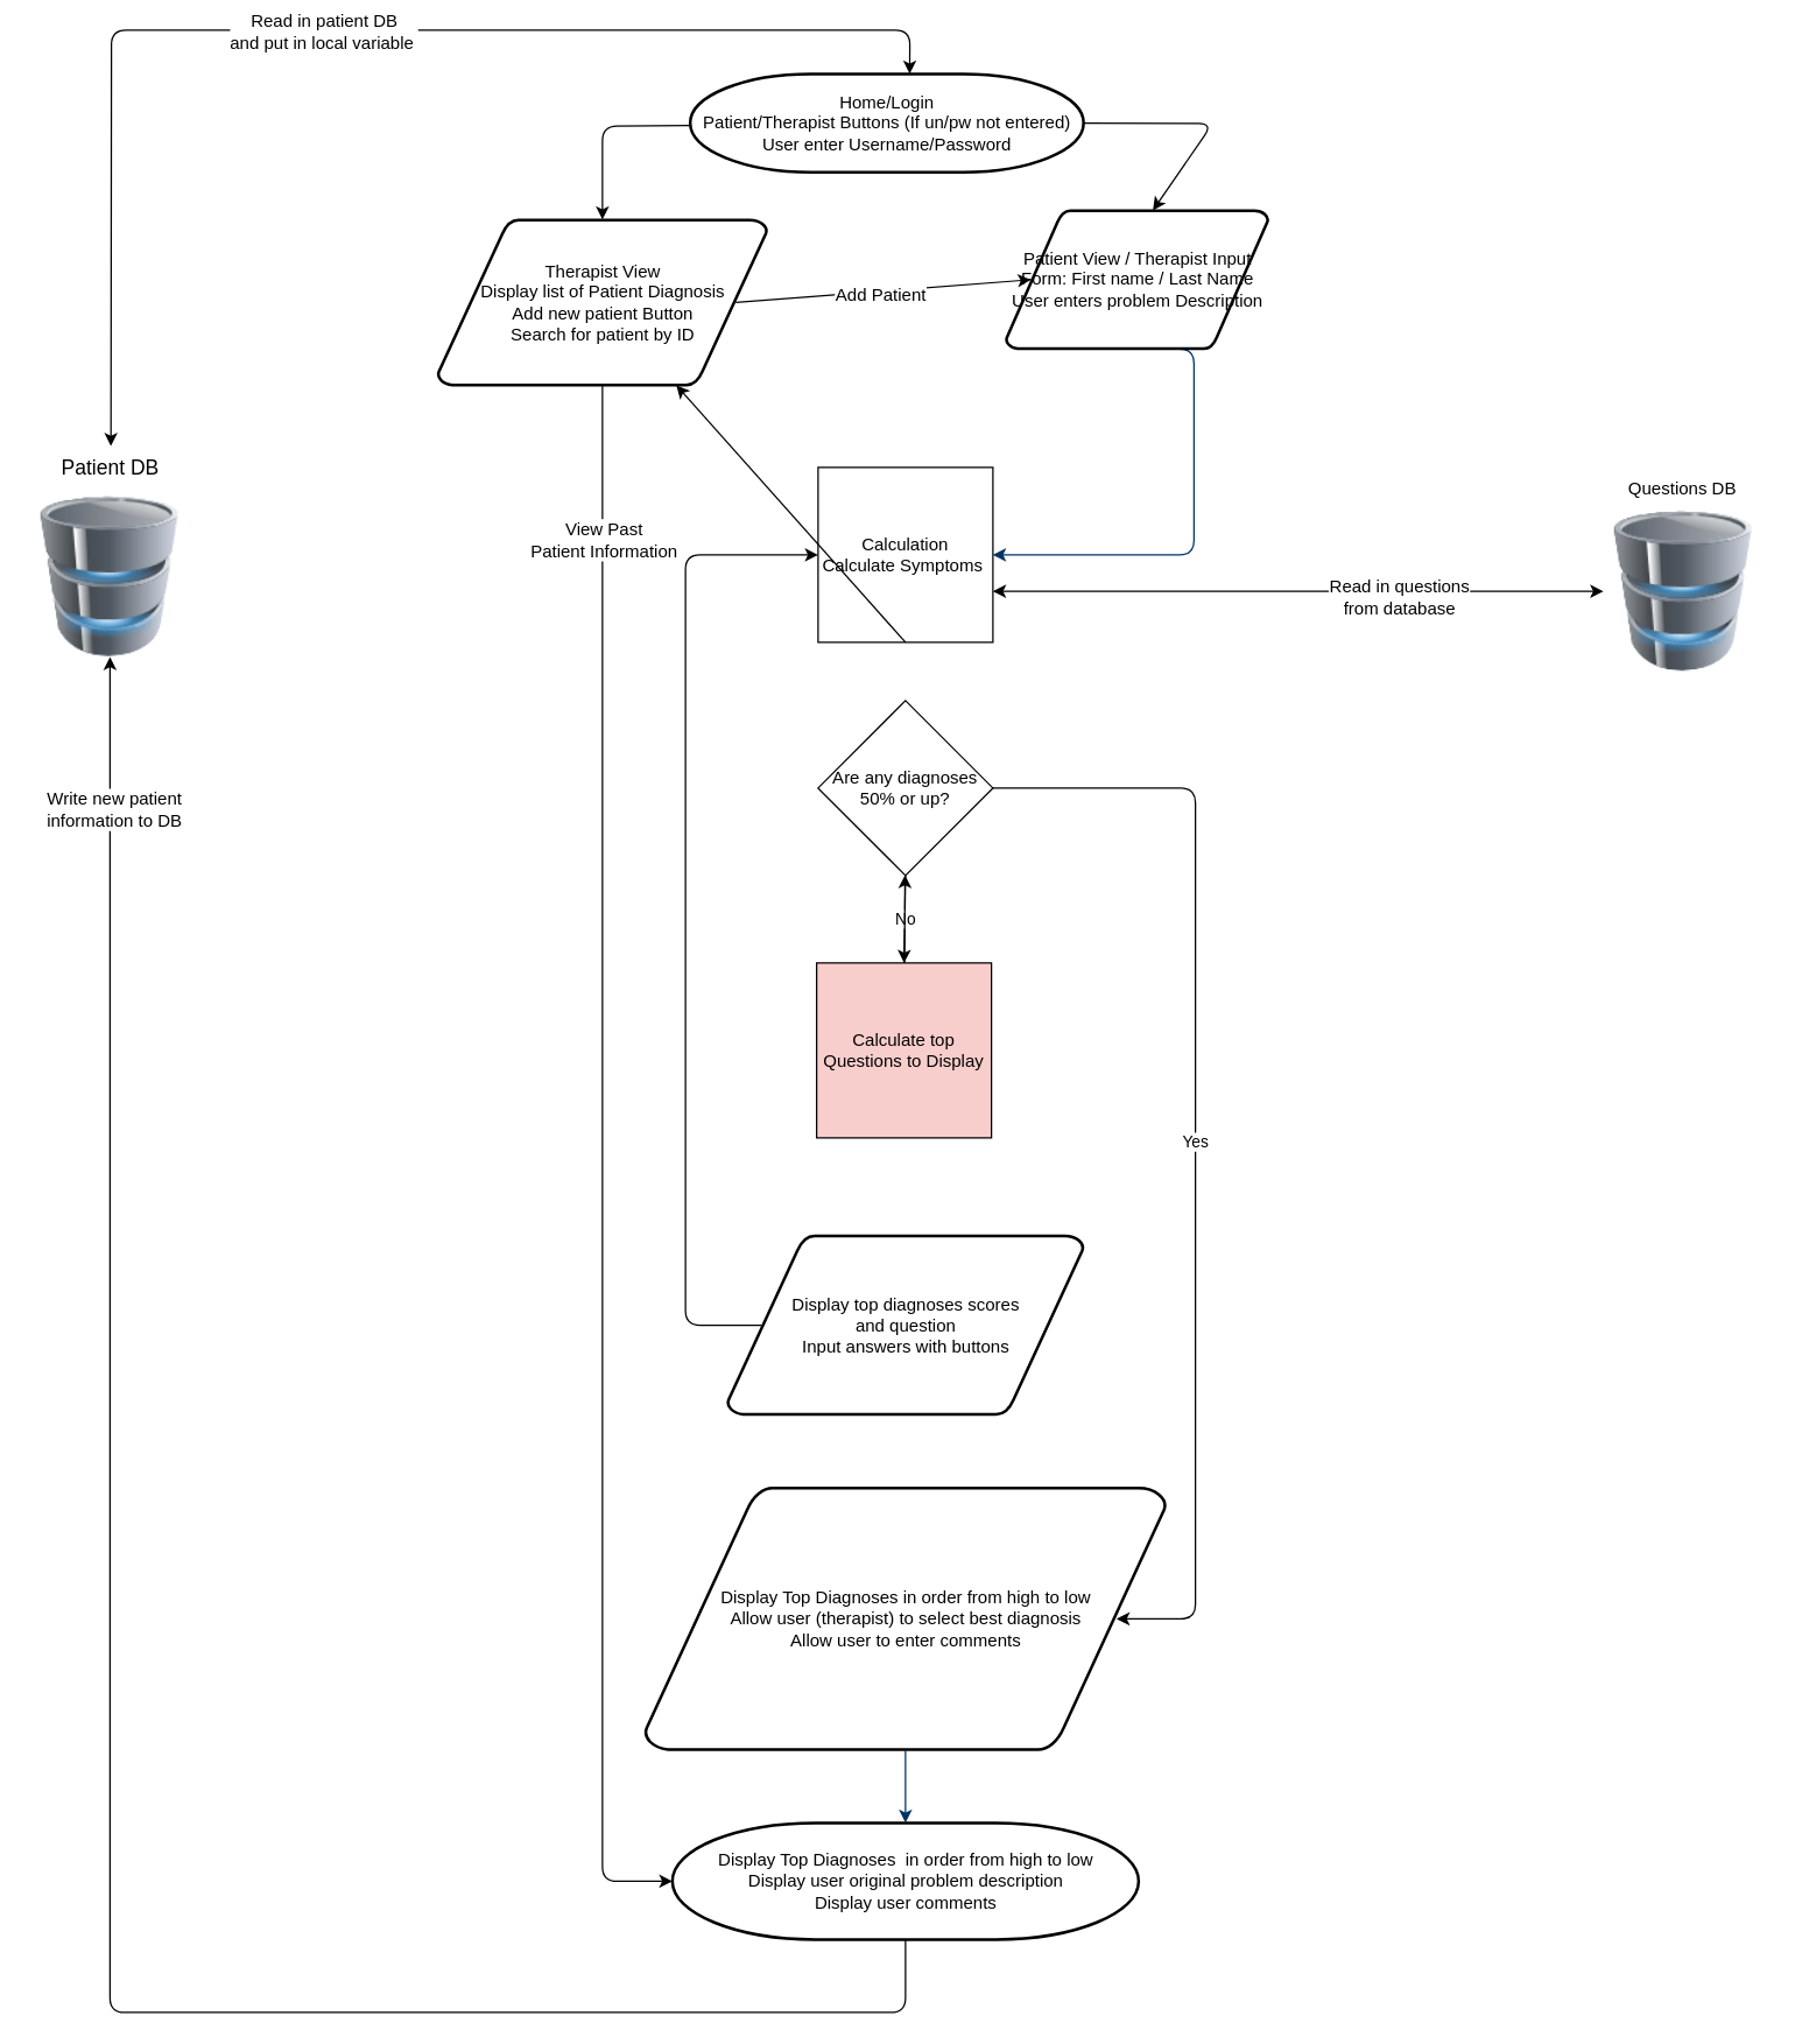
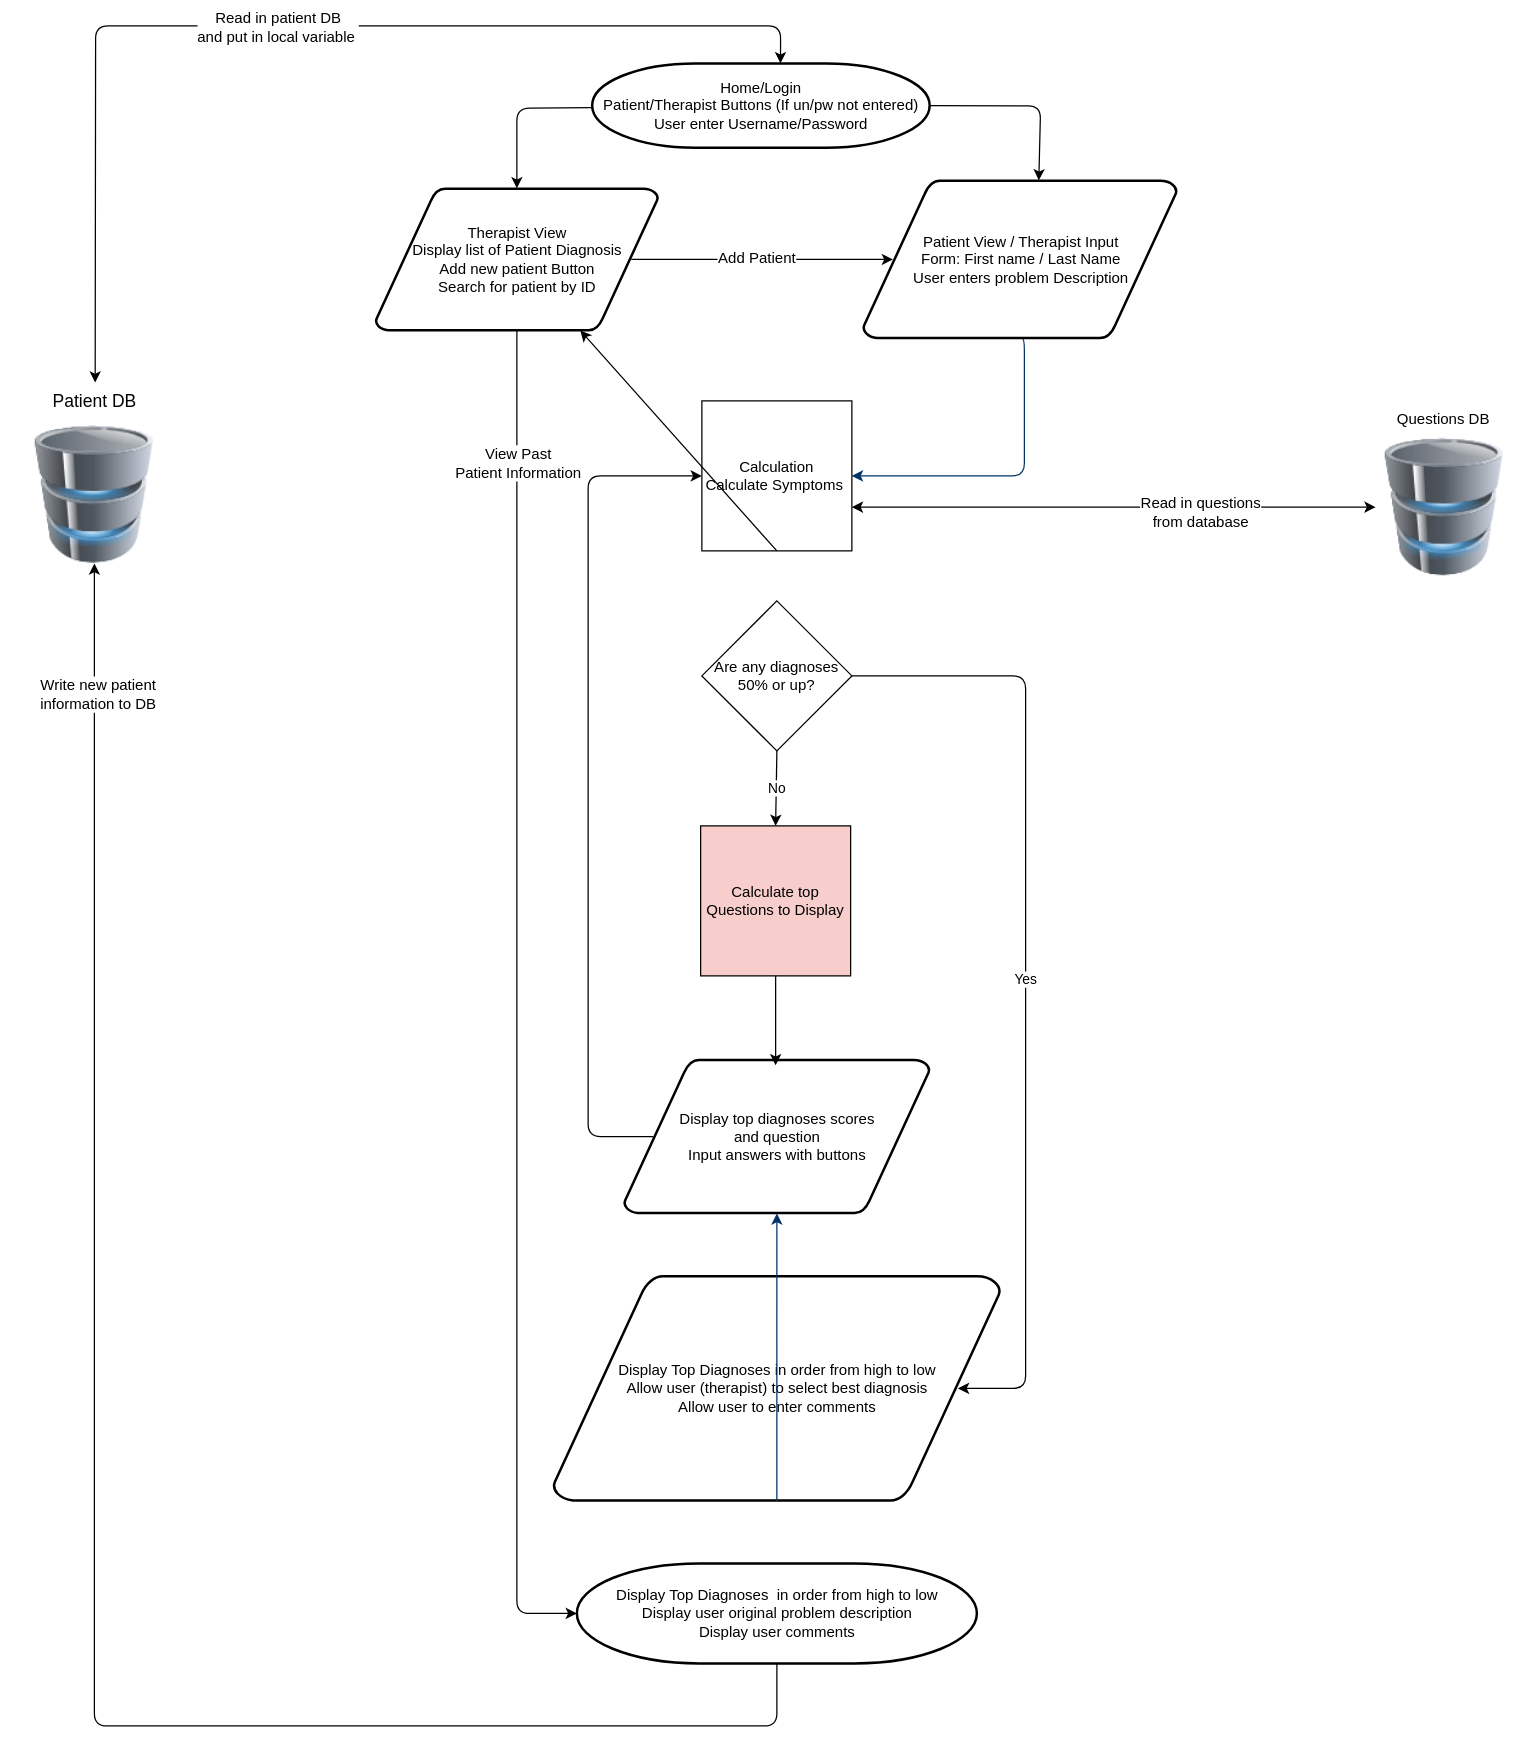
  <mxCell id="0" />
  <mxCell id="1" parent="0" />
  <mxCell id="2" value="Home/Login&lt;br&gt;Patient/Therapist Buttons (If un/pw not entered)&lt;br&gt;User enter Username/Password" style="shape=mxgraph.flowchart.terminator;strokeWidth=2;gradientColor=none;gradientDirection=north;fontStyle=0;html=1;" parent="1" vertex="1"><mxGeometry x="473.23" y="50" width="270" height="67.5" as="geometry" /></mxCell>
  <mxCell id="3" value="Therapist View&lt;br&gt;Display list of Patient Diagnosis&lt;br&gt;Add new patient Button&lt;br&gt;Search for patient by ID" style="shape=mxgraph.flowchart.data;strokeWidth=2;gradientColor=none;gradientDirection=north;fontStyle=0;html=1;" parent="1" vertex="1"><mxGeometry y="150" width="226" height="113.71" as="geometry" x="300" /></mxCell>
  <mxCell id="4" style="fontStyle=1;strokeColor=#000000;strokeWidth=1;html=1;" parent="1" source="2" target="3" edge="1"><mxGeometry relative="1" as="geometry"><Array as="points"><mxPoint x="413" y="86" /></Array></mxGeometry></mxCell>
  <mxCell id="5" value="" style="edgeStyle=elbowEdgeStyle;elbow=horizontal;exitX=0.5;exitY=1;exitPerimeter=0;fontStyle=1;strokeColor=#003366;strokeWidth=1;html=1;exitDx=0;exitDy=0;entryX=1;entryY=0.5;entryDx=0;entryDy=0;" parent="1" source="9" target="12" edge="1"><mxGeometry x="381" y="28.5" width="100" height="100" as="geometry"><mxPoint x="1050" y="467" as="sourcePoint" /><mxPoint x="690" y="325" as="targetPoint" /><Array as="points"><mxPoint x="819" y="288" /></Array></mxGeometry></mxCell>
  <mxCell id="6" value="Display Top Diagnoses in order from high to low&lt;br&gt;Allow user (therapist) to select best diagnosis&lt;br&gt;Allow user to enter comments" style="shape=mxgraph.flowchart.data;strokeWidth=2;gradientColor=none;gradientDirection=north;fontStyle=0;html=1;" parent="1" vertex="1"><mxGeometry x="442.11" y="1020" width="357.76" height="180" as="geometry" /></mxCell>
  <mxCell id="7" value="Display Top Diagnoses&amp;nbsp;&amp;nbsp;in order from high to low&lt;br&gt;Display user original problem description&lt;br&gt;Display user comments" style="shape=mxgraph.flowchart.terminator;strokeWidth=2;gradientColor=none;gradientDirection=north;fontStyle=0;html=1;" parent="1" vertex="1"><mxGeometry x="461" y="1250" width="320" height="80" as="geometry" /></mxCell>
- <mxCell id="8" value="" style="edgeStyle=elbowEdgeStyle;elbow=vertical;exitX=0.5;exitY=1;exitPerimeter=0;entryX=0.5;entryY=0;entryPerimeter=0;fontStyle=1;strokeColor=#003366;strokeWidth=1;html=1;" parent="1" source="6" target="7" edge="1"><mxGeometry x="-20" y="-680" width="100" height="100" as="geometry"><mxPoint x="280" y="-560" as="sourcePoint" /><mxPoint x="380" y="-660" as="targetPoint" /></mxGeometry></mxCell>
- <mxCell id="9" value="Patient View / Therapist Input&lt;br&gt;Form: First name / Last Name&lt;br&gt;User enters problem Description" style="shape=mxgraph.flowchart.data;strokeWidth=2;gradientColor=none;gradientDirection=north;fontStyle=0;html=1;" parent="1" vertex="1"><mxGeometry x="690" y="143.71" width="180" height="95" as="geometry" /></mxCell>
+ <mxCell id="8" value="" style="edgeStyle=elbowEdgeStyle;elbow=vertical;exitX=0.5;exitY=1;exitPerimeter=0;fontStyle=1;strokeColor=#003366;strokeWidth=1;html=1;" parent="1" source="6" target="13" edge="1"><mxGeometry x="-20" y="-680" width="100" height="100" as="geometry"><mxPoint x="280" y="-560" as="sourcePoint" /><mxPoint x="380" y="-660" as="targetPoint" /></mxGeometry></mxCell>
+ <mxCell id="9" value="Patient View / Therapist Input&lt;br&gt;Form: First name / Last Name&lt;br&gt;User enters problem Description" style="shape=mxgraph.flowchart.data;strokeWidth=2;gradientColor=none;gradientDirection=north;fontStyle=0;html=1;" parent="1" vertex="1"><mxGeometry x="690" y="143.71" width="251.01" height="126.29" as="geometry" /></mxCell>
  <mxCell id="10" value="" style="endArrow=classic;html=1;exitX=0.905;exitY=0.5;exitDx=0;exitDy=0;exitPerimeter=0;entryX=0.095;entryY=0.5;entryDx=0;entryDy=0;entryPerimeter=0;" parent="1" source="3" target="9" edge="1"><mxGeometry width="50" height="50" relative="1" as="geometry"><mxPoint x="530" y="230" as="sourcePoint" /><mxPoint x="580" y="180" as="targetPoint" /></mxGeometry></mxCell>
  <mxCell id="11" value="Add Patient" style="text;html=1;align=center;verticalAlign=middle;resizable=0;points=[];labelBackgroundColor=#ffffff;" parent="10" vertex="1" connectable="0"><mxGeometry x="-0.508" y="1" relative="1" as="geometry"><mxPoint x="49.12" y="-0.39" as="offset" /></mxGeometry></mxCell>
  <mxCell id="12" value="Calculation&lt;br&gt;Calculate Symptoms&amp;nbsp;" style="whiteSpace=wrap;html=1;aspect=fixed;" parent="1" vertex="1"><mxGeometry x="561" y="320" width="120" height="120" as="geometry" /></mxCell>
  <mxCell id="13" value="Display top diagnoses scores&lt;br&gt;and question&lt;br&gt;Input answers with buttons" style="shape=mxgraph.flowchart.data;strokeWidth=2;gradientColor=none;gradientDirection=north;fontStyle=0;html=1;" parent="1" vertex="1"><mxGeometry x="498.77" y="847" width="244.46" height="123" as="geometry" /></mxCell>
  <mxCell id="14" value="Are any diagnoses 50% or up?" style="rhombus;whiteSpace=wrap;html=1;" parent="1" vertex="1"><mxGeometry x="561" y="480" width="120" height="120" as="geometry" /></mxCell>
  <mxCell id="15" value="" style="endArrow=classic;html=1;exitX=0.5;exitY=1;exitDx=0;exitDy=0;" parent="1" source="12" target="3" edge="1"><mxGeometry width="50" height="50" relative="1" as="geometry"><mxPoint x="470" y="430" as="sourcePoint" /><mxPoint x="520" y="380" as="targetPoint" /></mxGeometry></mxCell>
  <mxCell id="16" value="Calculate top Questions to Display" style="whiteSpace=wrap;html=1;aspect=fixed;fillColor=#f8cecc;" parent="1" vertex="1"><mxGeometry x="560" y="660" width="120" height="120" as="geometry" /></mxCell>
  <mxCell id="17" value="No" style="endArrow=classic;html=1;exitX=0.5;exitY=1;exitDx=0;exitDy=0;entryX=0.5;entryY=0;entryDx=0;entryDy=0;" parent="1" target="16" edge="1"><mxGeometry width="50" height="50" relative="1" as="geometry"><mxPoint x="621.005" y="600" as="sourcePoint" /><mxPoint x="621" y="654" as="targetPoint" /></mxGeometry></mxCell>
- <mxCell id="18" value="" style="endArrow=classic;html=1;" parent="1" source="16" target="14" edge="1"><mxGeometry width="50" height="50" relative="1" as="geometry"><mxPoint x="619.335" y="780" as="sourcePoint" /><mxPoint x="619.34" y="833.71" as="targetPoint" /></mxGeometry></mxCell>
+ <mxCell id="18" value="" style="endArrow=classic;html=1;entryX=0.496;entryY=0.037;entryDx=0;entryDy=0;entryPerimeter=0;" parent="1" source="16" target="13" edge="1"><mxGeometry width="50" height="50" relative="1" as="geometry"><mxPoint x="619.335" y="780" as="sourcePoint" /><mxPoint x="619.34" y="833.71" as="targetPoint" /></mxGeometry></mxCell>
  <mxCell id="19" value="Yes" style="endArrow=classic;html=1;exitX=1;exitY=0.5;exitDx=0;exitDy=0;entryX=0.905;entryY=0.5;entryDx=0;entryDy=0;entryPerimeter=0;" parent="1" source="14" target="6" edge="1"><mxGeometry width="50" height="50" relative="1" as="geometry"><mxPoint x="705.175" y="540" as="sourcePoint" /><mxPoint x="830" y="1170" as="targetPoint" /><Array as="points"><mxPoint x="820" y="540" /><mxPoint x="820" y="1110" /></Array></mxGeometry></mxCell>
  <mxCell id="20" value="" style="edgeStyle=elbowEdgeStyle;elbow=horizontal;exitX=0.5;exitY=1;exitPerimeter=0;fontStyle=1;strokeColor=#000000;strokeWidth=1;html=1;exitDx=0;exitDy=0;entryX=0;entryY=0.5;entryDx=0;entryDy=0;entryPerimeter=0;" parent="1" source="3" target="7" edge="1"><mxGeometry x="-33.14" y="68.5" width="100" height="100" as="geometry"><mxPoint x="405.175" y="300" as="sourcePoint" /><mxPoint x="413" y="560" as="targetPoint" /><Array as="points"><mxPoint x="413" y="370" /><mxPoint x="420" y="390" /><mxPoint x="404.86" y="328" /></Array></mxGeometry></mxCell>
  <mxCell id="21" value="View Past &lt;br&gt;Patient Information" style="text;html=1;align=center;verticalAlign=middle;resizable=0;points=[];labelBackgroundColor=#ffffff;" parent="20" vertex="1" connectable="0"><mxGeometry relative="1" as="geometry"><mxPoint y="-430.85" as="offset" /></mxGeometry></mxCell>
  <mxCell id="22" value="" style="edgeStyle=elbowEdgeStyle;elbow=horizontal;fontStyle=1;strokeColor=#000000;strokeWidth=1;html=1;entryX=0;entryY=0.5;entryDx=0;entryDy=0;exitX=0.095;exitY=0.5;exitDx=0;exitDy=0;exitPerimeter=0;" parent="1" source="13" target="12" edge="1"><mxGeometry x="-103.14" y="425.5" width="100" height="100" as="geometry"><mxPoint x="400" y="770" as="sourcePoint" /><mxPoint x="190" y="770.145" as="targetPoint" /><Array as="points"><mxPoint x="470" y="700" /><mxPoint x="334.86" y="685" /></Array></mxGeometry></mxCell>
  <mxCell id="23" value="" style="image;html=1;labelBackgroundColor=#ffffff;image=img/lib/clip_art/computers/Database_128x128.png" vertex="1" parent="1"><mxGeometry x="20" y="340" width="110" height="110" as="geometry" /></mxCell>
  <mxCell id="24" value="&lt;font style=&quot;font-size: 14px&quot;&gt;Patient DB&lt;/font&gt;" style="text;html=1;align=center;verticalAlign=middle;resizable=0;points=[];autosize=1;" vertex="1" parent="1"><mxGeometry x="35" y="310" width="80" height="20" as="geometry" /></mxCell>
  <mxCell id="25" value="" style="endArrow=classic;html=1;exitX=1;exitY=0.5;exitDx=0;exitDy=0;exitPerimeter=0;entryX=0.56;entryY=-0.001;entryDx=0;entryDy=0;entryPerimeter=0;" edge="1" parent="1" source="2" target="9"><mxGeometry width="50" height="50" relative="1" as="geometry"><mxPoint x="770" y="110" as="sourcePoint" /><mxPoint x="820" y="60" as="targetPoint" /><Array as="points"><mxPoint x="832" y="84" /></Array></mxGeometry></mxCell>
  <mxCell id="26" value="" style="endArrow=classic;html=1;exitX=0.5;exitY=1;exitDx=0;exitDy=0;exitPerimeter=0;entryX=0.5;entryY=1;entryDx=0;entryDy=0;" edge="1" parent="1" source="7" target="23"><mxGeometry width="50" height="50" relative="1" as="geometry"><mxPoint x="210" y="1320" as="sourcePoint" /><mxPoint x="90" y="540" as="targetPoint" /><Array as="points"><mxPoint x="621" y="1380" /><mxPoint x="75" y="1380" /></Array></mxGeometry></mxCell>
  <mxCell id="27" value="Write new patient &lt;br&gt;information to DB" style="text;html=1;align=center;verticalAlign=middle;resizable=0;points=[];labelBackgroundColor=#ffffff;" vertex="1" connectable="0" parent="26"><mxGeometry x="0.865" y="-2" relative="1" as="geometry"><mxPoint y="1" as="offset" /></mxGeometry></mxCell>
  <mxCell id="28" value="" style="endArrow=classic;startArrow=classic;html=1;strokeColor=#000000;entryX=0;entryY=0.5;entryDx=0;entryDy=0;" edge="1" parent="1" target="30"><mxGeometry width="50" height="50" relative="1" as="geometry"><mxPoint x="681" y="405" as="sourcePoint" /><mxPoint x="1090" y="410" as="targetPoint" /></mxGeometry></mxCell>
  <mxCell id="29" value="Read in questions&lt;br&gt;from database" style="text;html=1;align=center;verticalAlign=middle;resizable=0;points=[];labelBackgroundColor=#ffffff;" vertex="1" connectable="0" parent="28"><mxGeometry x="0.327" y="-3" relative="1" as="geometry"><mxPoint as="offset" /></mxGeometry></mxCell>
  <mxCell id="30" value="" style="image;html=1;labelBackgroundColor=#ffffff;image=img/lib/clip_art/computers/Database_128x128.png" vertex="1" parent="1"><mxGeometry x="1100" y="350" width="110" height="110" as="geometry" /></mxCell>
  <mxCell id="31" value="Questions DB" style="text;html=1;align=center;verticalAlign=middle;resizable=0;points=[];autosize=1;" vertex="1" parent="1"><mxGeometry x="1109" y="325" width="90" height="20" as="geometry" /></mxCell>
  <mxCell id="32" value="" style="endArrow=classic;startArrow=classic;html=1;strokeColor=#000000;exitX=0.508;exitY=-0.233;exitDx=0;exitDy=0;exitPerimeter=0;entryX=0.558;entryY=0;entryDx=0;entryDy=0;entryPerimeter=0;" edge="1" parent="1" source="24" target="2"><mxGeometry width="50" height="50" relative="1" as="geometry"><mxPoint x="80" y="270" as="sourcePoint" /><mxPoint x="620" y="-40" as="targetPoint" /><Array as="points"><mxPoint x="76" y="20" /><mxPoint x="624" y="20" /></Array></mxGeometry></mxCell>
  <mxCell id="33" value="Read in patient DB &lt;br&gt;and put in local variable&amp;nbsp;" style="text;html=1;align=center;verticalAlign=middle;resizable=0;points=[];labelBackgroundColor=#ffffff;" vertex="1" connectable="0" parent="32"><mxGeometry x="-0.342" y="-146" relative="1" as="geometry"><mxPoint y="-1" as="offset" /></mxGeometry></mxCell>
